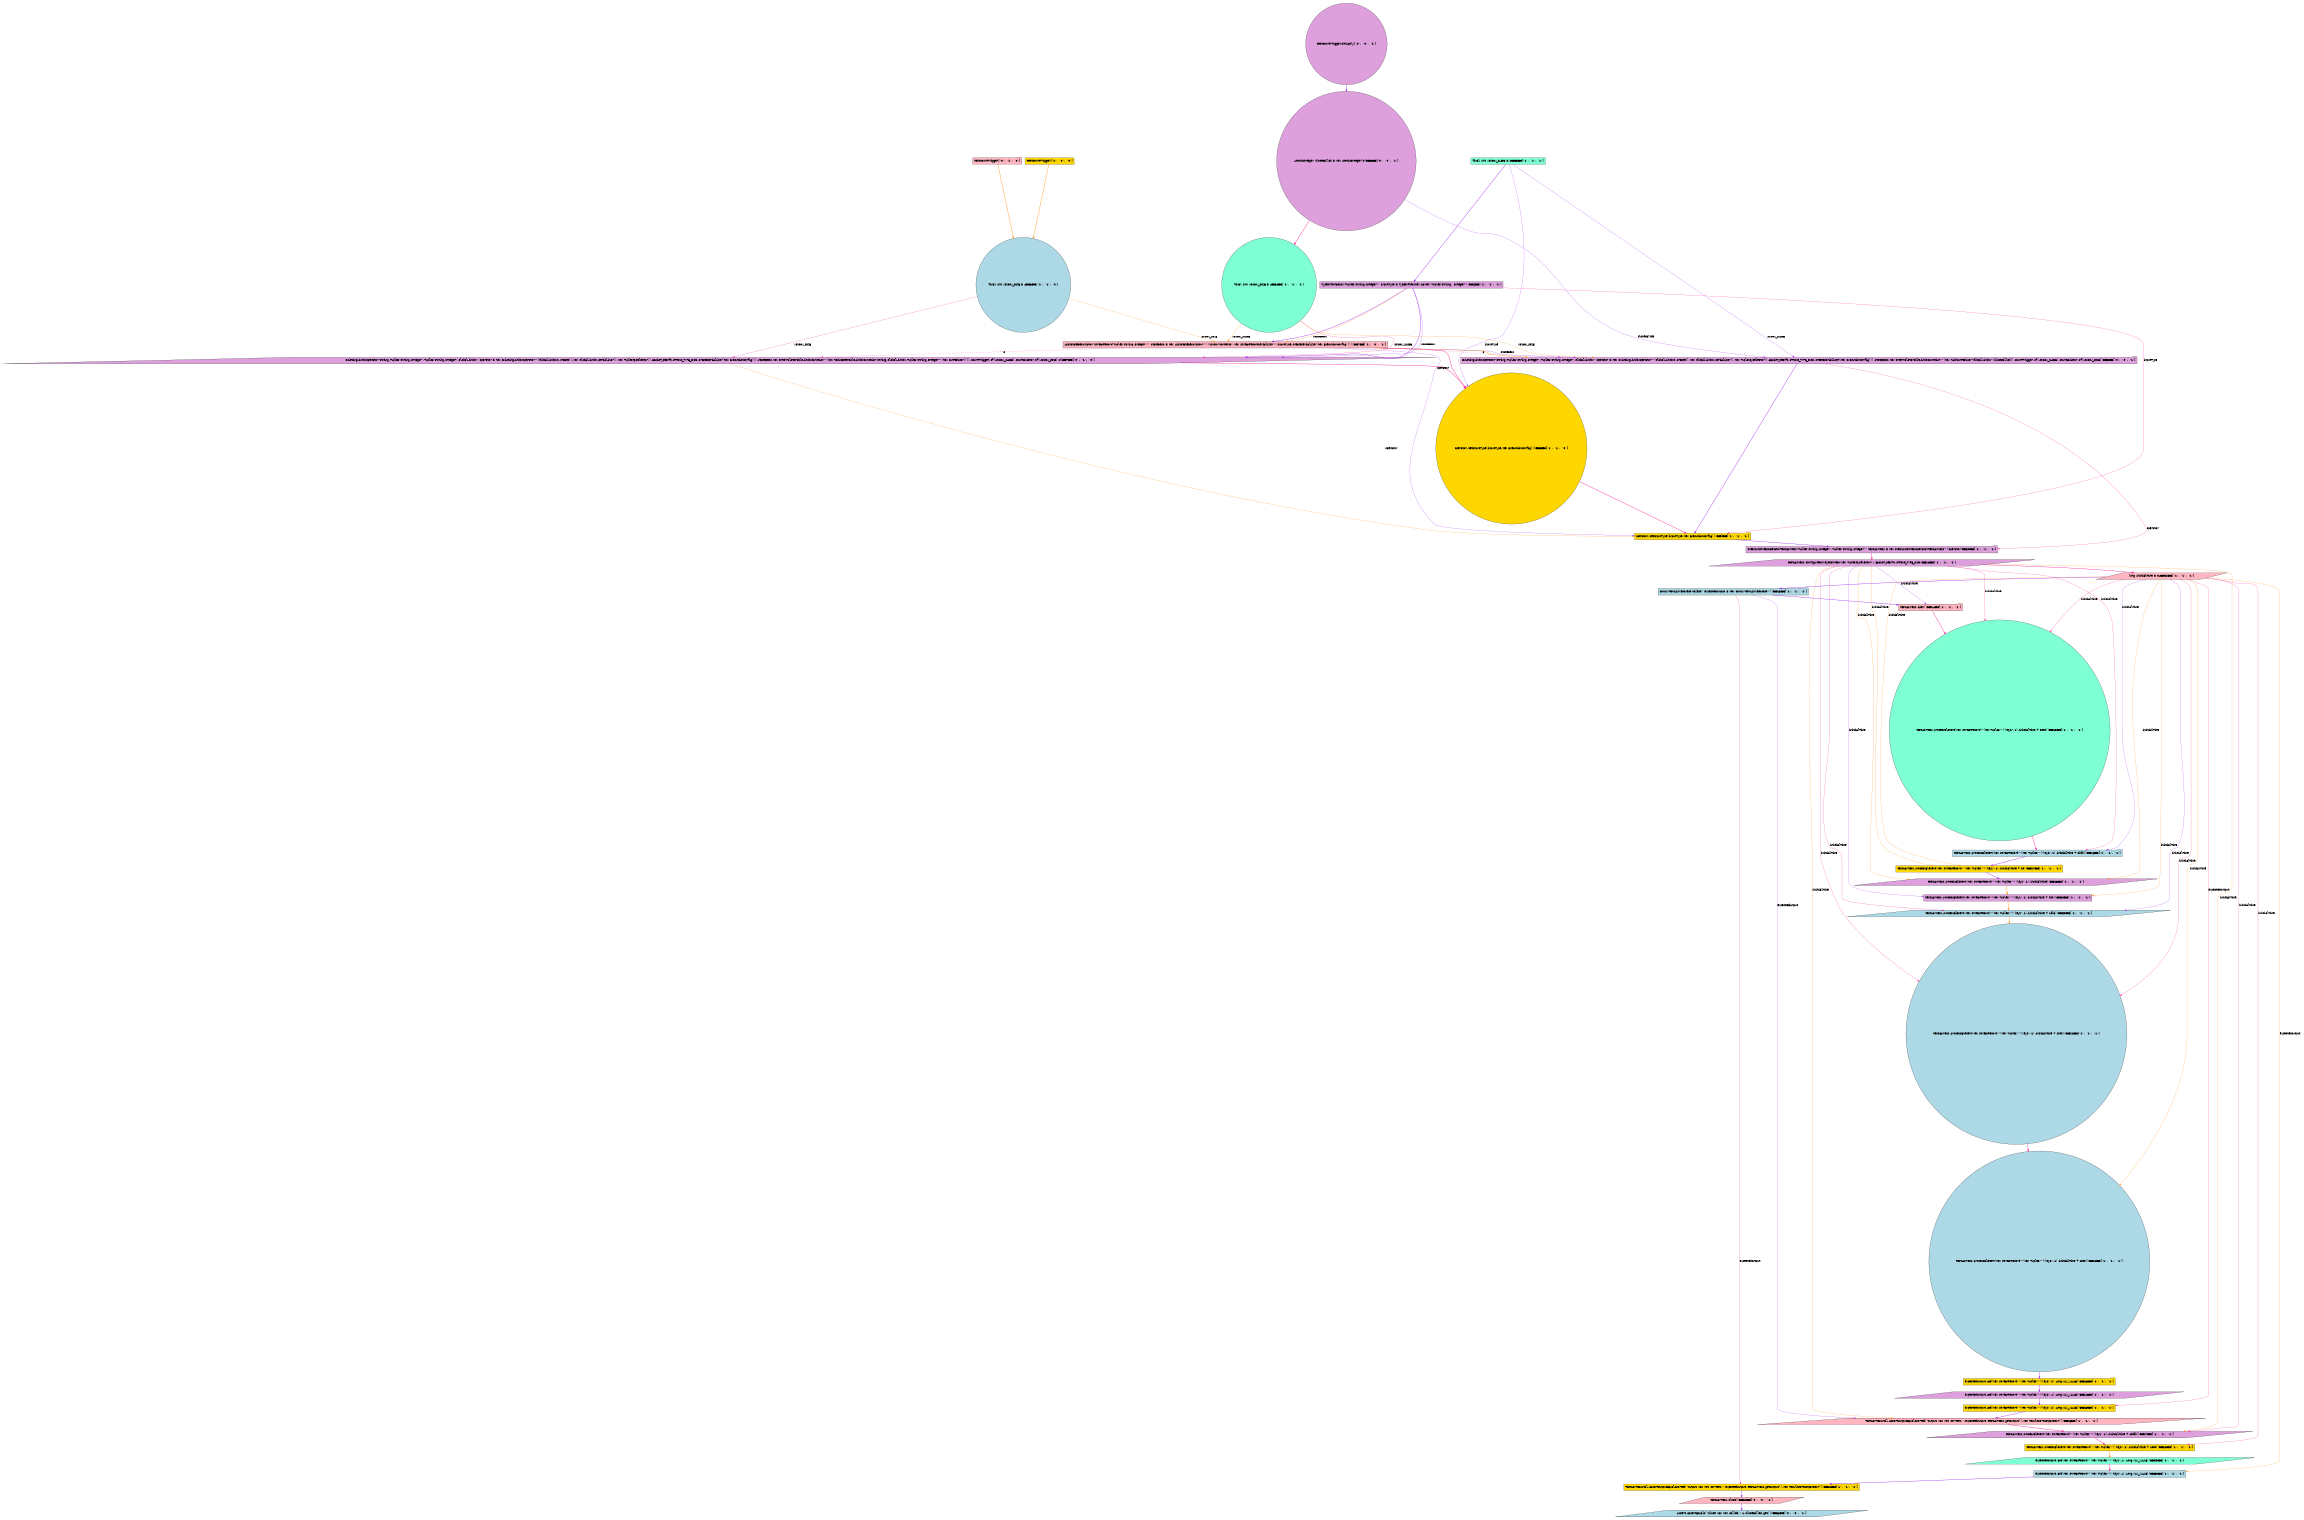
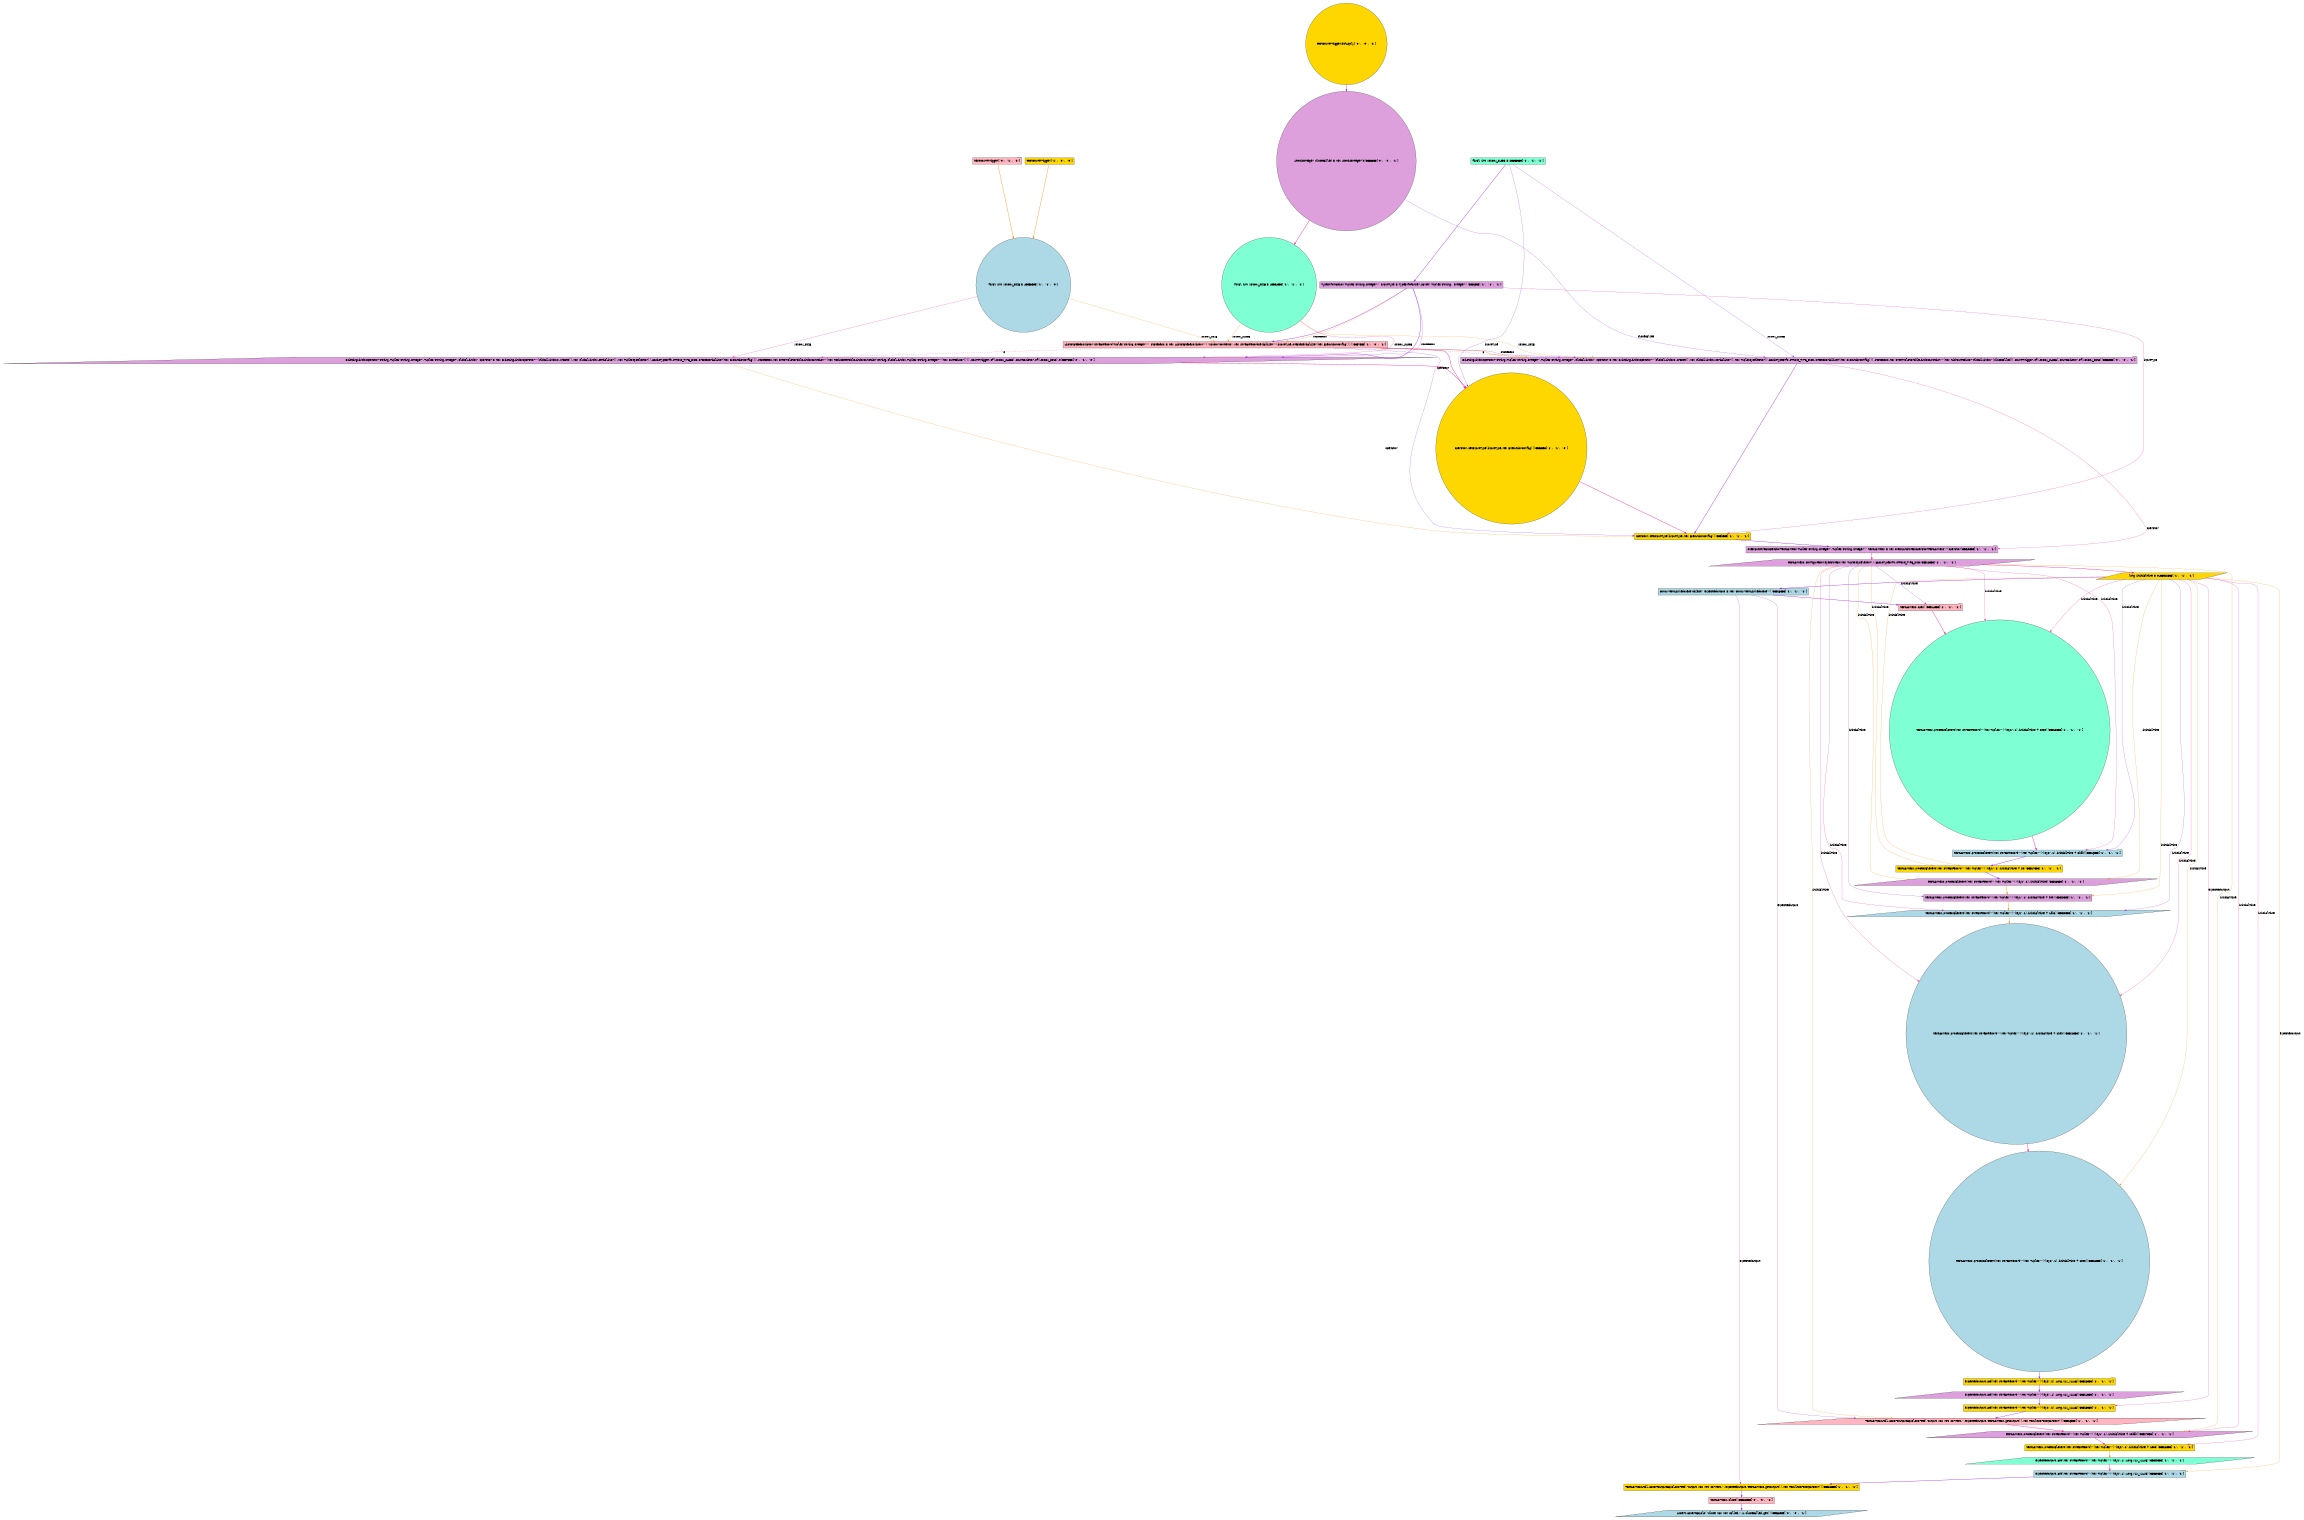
  digraph {
    fontname="DejaVu Sans Mono"
    node [fillcolor=plum fontname="DejaVu Sans Mono" shape=folder style=filled]
    edge [color=purple fontname="DejaVu Sans Mono" style=solid]
    n1 [fillcolor=lightblue label="ConcurrentLinkedQueue<Object> expectedOutput = new ConcurrentLinkedQueue<>()@@@13@@@['1', '1', '1']"]
    n2 [fillcolor=lightpink label="testHarness.open()@@@14@@@['1', '1', '1']"]
    n3 [fillcolor=lightpink label="TestHarnessUtil.assertOutputEqualsSorted(\"Output was not correct.\",expectedOutput,testHarness.getOutput(),new ResultSortComparator())@@@26@@@['1', '1', '1']" shape=parallelogram]
    n4 [fillcolor=gold label="TestHarnessUtil.assertOutputEqualsSorted(\"Output was not correct.\",expectedOutput,testHarness.getOutput(),new ResultSortComparator())@@@31@@@['1', '1', '1']"]
    n5 [fillcolor=aquamarine label="testHarness.processElement(new StreamRecord<>(new Tuple2<>(\"key2\",1),initialTime + 3000))@@@15@@@['1', '1', '1']" shape=circle]
    n6 [label="testHarness.processElement(new StreamRecord<>(new Tuple2<>(\"key1\",1),initialTime + 10999))@@@27@@@['1', '1', '1']" shape=parallelogram]
-   n7 [fillcolor=lightpink label="testHarness.close()@@@32@@@['0', '0', '1']" shape=parallelogram]
+   n7 [fillcolor=lightpink label="testHarness.close()@@@32@@@['0', '0', '1']" shape=box]
    n8 [fillcolor=gold label="testHarness.processElement(new StreamRecord<>(new Tuple2<>(\"key2\",1),initialTime + 1000))@@@28@@@['1', '1', '1']" shape=box]
    n9 [fillcolor=aquamarine label="expectedOutput.add(new StreamRecord<>(new Tuple2<>(\"key1\",4),Long.MAX_VALUE))@@@29@@@['1', '1', '1']" shape=parallelogram]
    n10 [fillcolor=lightblue label="testHarness.processElement(new StreamRecord<>(new Tuple2<>(\"key2\",1),initialTime + 1000))@@@22@@@['1', '1', '1']" shape=circle]
    n11 [fillcolor=gold label="expectedOutput.add(new StreamRecord<>(new Tuple2<>(\"key2\",2),Long.MAX_VALUE))@@@23@@@['1', '1', '1']"]
    n12 [label="expectedOutput.add(new StreamRecord<>(new Tuple2<>(\"key2\",4),Long.MAX_VALUE))@@@24@@@['1', '1', '1']" shape=parallelogram]
    n13 [fillcolor=lightblue label="expectedOutput.add(new StreamRecord<>(new Tuple2<>(\"key2\",4),Long.MAX_VALUE))@@@30@@@['1', '1', '1']"]
    n14 [fillcolor=lightpink label="testCountTrigger['0', '1', '0']"]
    n15 [fillcolor=lightblue label="final int WINDOW_SIZE = 4@@@3@@@['1', '1', '0']" shape=circle]
    n16 [label="EvictingWindowOperator<String,Tuple2<String,Integer>,Tuple2<String,Integer>,GlobalWindow> operator = new EvictingWindowOperator<>(GlobalWindows.create(),new GlobalWindow.Serializer(),new TupleKeySelector(),BasicTypeInfo.STRING_TYPE_INFO.createSerializer(new ExecutionConfig()),stateDesc,new InternalIterableWindowFunction<>(new ReduceIterableWindowFunction<String,GlobalWindow,Tuple2<String,Integer>>(new SumReducer())),CountTrigger.of(WINDOW_SLIDE),CountEvictor.of(WINDOW_SIZE),0)@@@7@@@['0', '1', '0']" shape=parallelogram]
    n17 [fillcolor=lightpink label="ListStateDescriptor<StreamRecord<Tuple2<String,Integer>>> stateDesc = new ListStateDescriptor<>(\"window-contents\",new StreamRecordSerializer<>(inputType.createSerializer(new ExecutionConfig())))@@@7@@@['1', '0', '1']" shape=box]
    n18 [fillcolor=lightblue label="Assert.assertEquals(\"Close was not called.\",1,closeCalled.get())@@@33@@@['0', '0', '1']" shape=parallelogram]
    n19 [label="testHarness.configureForKeyedStream(new TupleKeySelector(),BasicTypeInfo.STRING_TYPE_INFO)@@@11@@@['1', '1', '1']" shape=parallelogram]
    n20 [fillcolor=lightblue label="testHarness.processElement(new StreamRecord<>(new Tuple2<>(\"key2\",1),initialTime + 1998))@@@20@@@['1', '1', '1']" shape=parallelogram]
    n21 [fillcolor=gold label="testHarness.processElement(new StreamRecord<>(new Tuple2<>(\"key1\",1),initialTime + 20))@@@17@@@['1', '1', '1']"]
    n22 [label="testHarness.processElement(new StreamRecord<>(new Tuple2<>(\"key1\",1),initialTime + 999))@@@19@@@['1', '1', '1']" shape=box]
    n23 [fillcolor=lightblue label="testHarness.processElement(new StreamRecord<>(new Tuple2<>(\"key2\",1),initialTime + 1999))@@@21@@@['1', '1', '1']" shape=circle]
    n24 [label="testHarness.processElement(new StreamRecord<>(new Tuple2<>(\"key1\",1),initialTime))@@@18@@@['1', '1', '1']" shape=parallelogram]
-   n25 [fillcolor=lightpink label="long initialTime = 0L@@@12@@@['1', '1', '1']" shape=parallelogram]
+   n25 [fillcolor=gold label="long initialTime = 0L@@@12@@@['1', '1', '1']" shape=parallelogram]
    n26 [fillcolor=lightblue label="testHarness.processElement(new StreamRecord<>(new Tuple2<>(\"key2\",1),initialTime + 3999))@@@16@@@['1', '1', '1']"]
    n27 [fillcolor=gold label="expectedOutput.add(new StreamRecord<>(new Tuple2<>(\"key1\",2),Long.MAX_VALUE))@@@25@@@['1', '1', '1']"]
    n28 [fillcolor=gold label="operator.setInputType(inputType,new ExecutionConfig())@@@9@@@['1', '1', '1']"]
    n29 [label="OneInputStreamOperatorTestHarness<Tuple2<String,Integer>,Tuple2<String,Integer>> testHarness = new OneInputStreamOperatorTestHarness<>(operator)@@@10@@@['1', '1', '1']"]
    n30 [fillcolor=gold label="operator.setInputType(inputType,new ExecutionConfig())@@@8@@@['1', '1', '0']" shape=circle]
    n31 [label="EvictingWindowOperator<String,Tuple2<String,Integer>,Tuple2<String,Integer>,GlobalWindow> operator = new EvictingWindowOperator<>(GlobalWindows.create(),new GlobalWindow.Serializer(),new TupleKeySelector(),BasicTypeInfo.STRING_TYPE_INFO.createSerializer(new ExecutionConfig()),stateDesc,new InternalIterableWindowFunction<>(new RichSumReducer<GlobalWindow>(closeCalled)),CountTrigger.of(WINDOW_SLIDE),CountEvictor.of(WINDOW_SIZE))@@@8@@@['0', '0', '1']"]
    n32 [fillcolor=aquamarine label="final int WINDOW_SIZE = 4@@@4@@@['1', '1', '1']" shape=circle]
    n33 [label="TypeInformation<Tuple2<String,Integer>> inputType = TypeInfoParser.parse(\"Tuple2<String, Integer>\")@@@6@@@['1', '1', '1']" shape=box]
    n34 [label="AtomicInteger closeCalled = new AtomicInteger(0)@@@3@@@['0', '0', '1']" shape=circle]
    n35 [fillcolor=gold label="testCountTrigger['1', '0', '0']" shape=box]
-   n36 [label="testCountTriggerWithApply['0', '0', '1']" shape=circle]
+   n36 [fillcolor=gold label="testCountTriggerWithApply['0', '0', '1']" shape=circle]
    n37 [fillcolor=aquamarine label="final int WINDOW_SLIDE = 2@@@5@@@['1', '1', '1']" shape=box]
    n1 -> n2 [style=bold]
    n1 -> n3 [label=expectedOutput]
    n1 -> n4 [color=deeppink label=expectedOutput]
    n2 -> n5 [color=deeppink style=bold]
    n3 -> n6 [color=deeppink style=bold]
    n4 -> n7 [style=bold]
    n5 -> n26 [color=deeppink style=bold]
    n6 -> n8 [color=deeppink style=bold]
    n7 -> n18 [style=bold]
    n8 -> n9 [color=darkorange style=bold]
    n9 -> n13 [color=deeppink style=bold]
    n10 -> n11 [style=bold]
    n11 -> n12 [style=bold]
    n12 -> n27 [style=bold]
    n13 -> n4 [style=bold]
    n14 -> n15 [color=darkorange style=bold]
    n15 -> n16 [color=deeppink label=WINDOW_SIZE]
    n15 -> n17 [color=darkorange label=WINDOW_SIZE]
    n16 -> n28 [color=darkorange label=operator]
    n16 -> n30 [color=deeppink style=bold]
    n17 -> n16 [color=deeppink label=0 style=dashed]
    n17 -> n28 [label=operator]
    n17 -> n30 [color=deeppink style=bold]
    n17 -> n31 [label=0 style=dashed]
    n17 -> n31 [color=darkorange style=bold]
    n17 -> n31 [label=stateDesc]
    n19 -> n2 [label=initialTime]
    n19 -> n3 [color=darkorange label=initialTime]
    n19 -> n5 [color=deeppink label=initialTime]
    n19 -> n6 [color=darkorange label=initialTime]
    n19 -> n20 [color=deeppink label=initialTime]
    n19 -> n21 [color=darkorange label=initialTime]
    n19 -> n22 [label=initialTime]
    n19 -> n23 [color=deeppink label=initialTime]
    n19 -> n24 [color=darkorange label=initialTime]
    n19 -> n25 [color=deeppink style=bold]
    n19 -> n26 [color=deeppink label=initialTime]
    n20 -> n23 [color=darkorange style=bold]
    n21 -> n24 [style=bold]
    n22 -> n20 [color=darkorange style=bold]
    n23 -> n10 [color=deeppink style=bold]
    n24 -> n22 [color=darkorange style=bold]
    n25 -> n1 [style=bold]
    n25 -> n5 [color=deeppink label=initialTime]
    n25 -> n6 [color=deeppink label=initialTime]
    n25 -> n8 [color=deeppink label=initialTime]
    n25 -> n10 [color=darkorange label=initialTime]
    n25 -> n13 [color=darkorange label=expectedOutput]
    n25 -> n20 [label=initialTime]
    n25 -> n21 [color=darkorange label=initialTime]
    n25 -> n22 [color=darkorange label=initialTime]
    n25 -> n23 [color=deeppink label=initialTime]
    n25 -> n24 [color=darkorange label=initialTime]
    n25 -> n26 [label=initialTime]
    n25 -> n27 [color=deeppink label=expectedOutput]
    n26 -> n21 [style=bold]
    n27 -> n3 [style=bold]
    n28 -> n29 [style=bold]
    n29 -> n19 [color=deeppink style=bold]
    n30 -> n28 [color=deeppink style=bold]
    n31 -> n28 [style=bold]
    n31 -> n29 [color=deeppink label=operator]
    n32 -> n16 [color=deeppink label=WINDOW_SLIDE]
    n32 -> n17 [color=darkorange label=WINDOW_SLIDE]
    n32 -> n31 [color=darkorange label=WINDOW_SIZE]
    n33 -> n16 [style=bold]
    n33 -> n16 [label=stateDesc]
    n33 -> n17 [style=bold]
    n33 -> n17 [color=darkorange label=stateDesc]
    n33 -> n28 [color=deeppink label=inputType]
    n34 -> n31 [label=closeCalled]
    n34 -> n32 [color=deeppink style=bold]
    n35 -> n15 [color=darkorange style=bold]
    n36 -> n34 [style=bold]
    n37 -> n30 [label=inputType]
    n37 -> n31 [label=WINDOW_SLIDE]
    n37 -> n33 [style=bold]
  }
